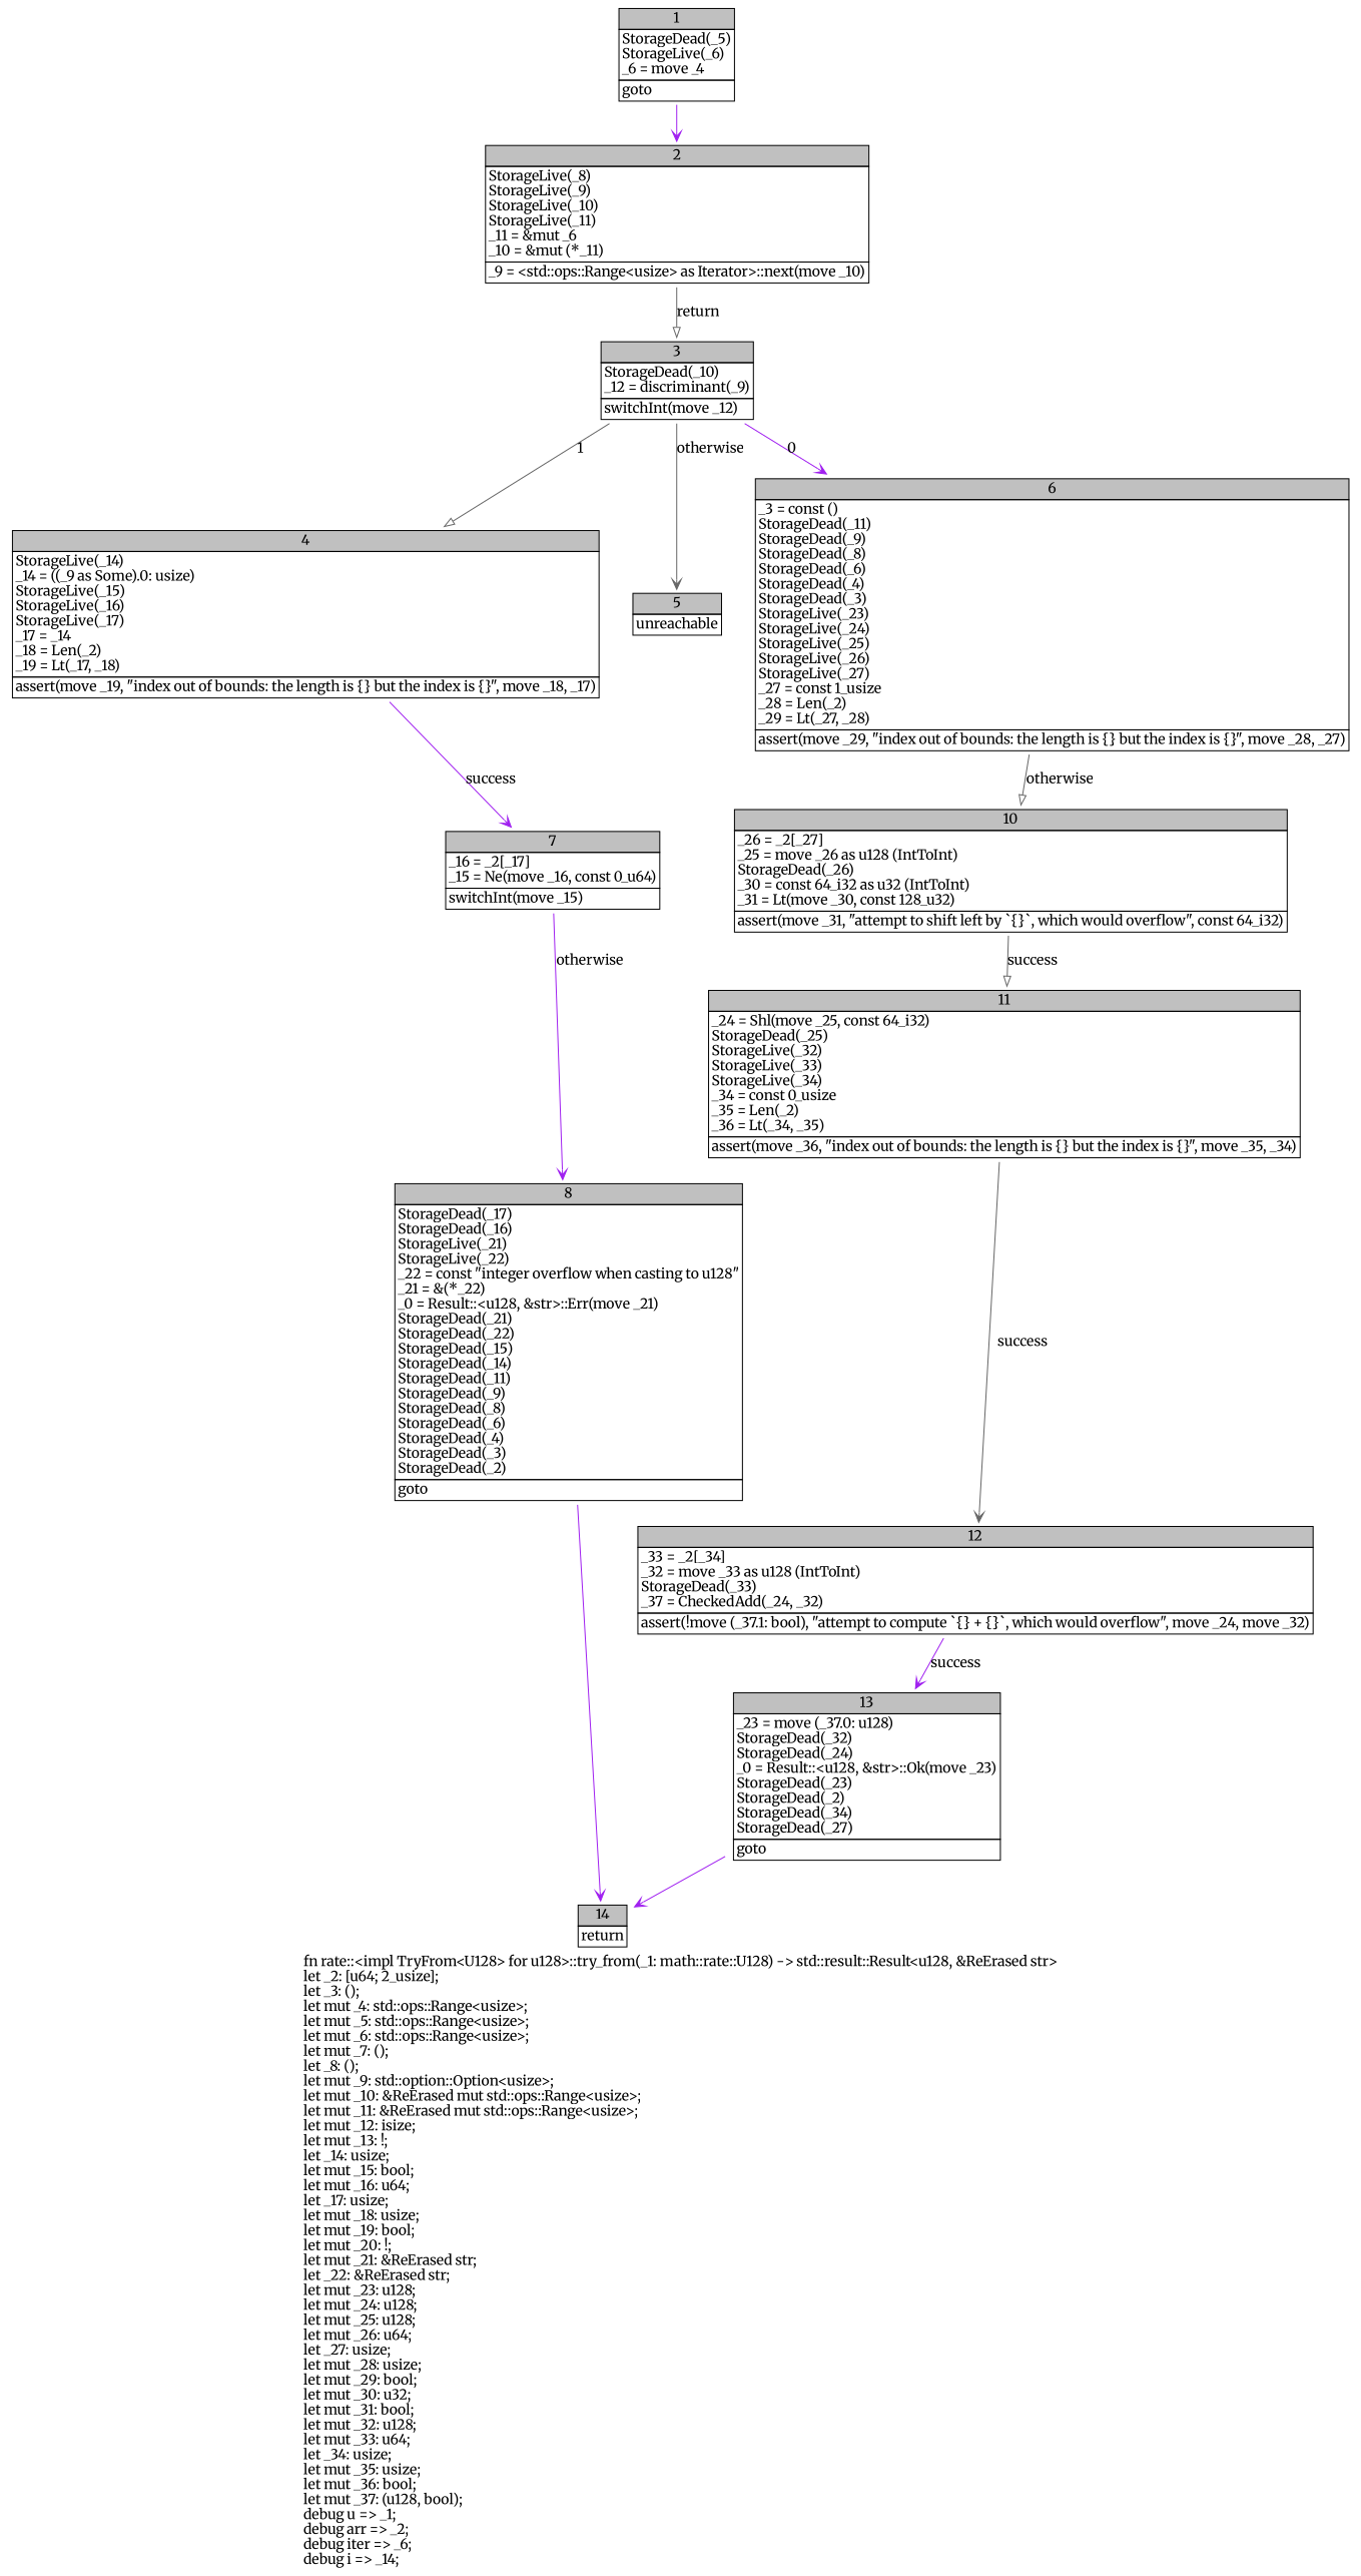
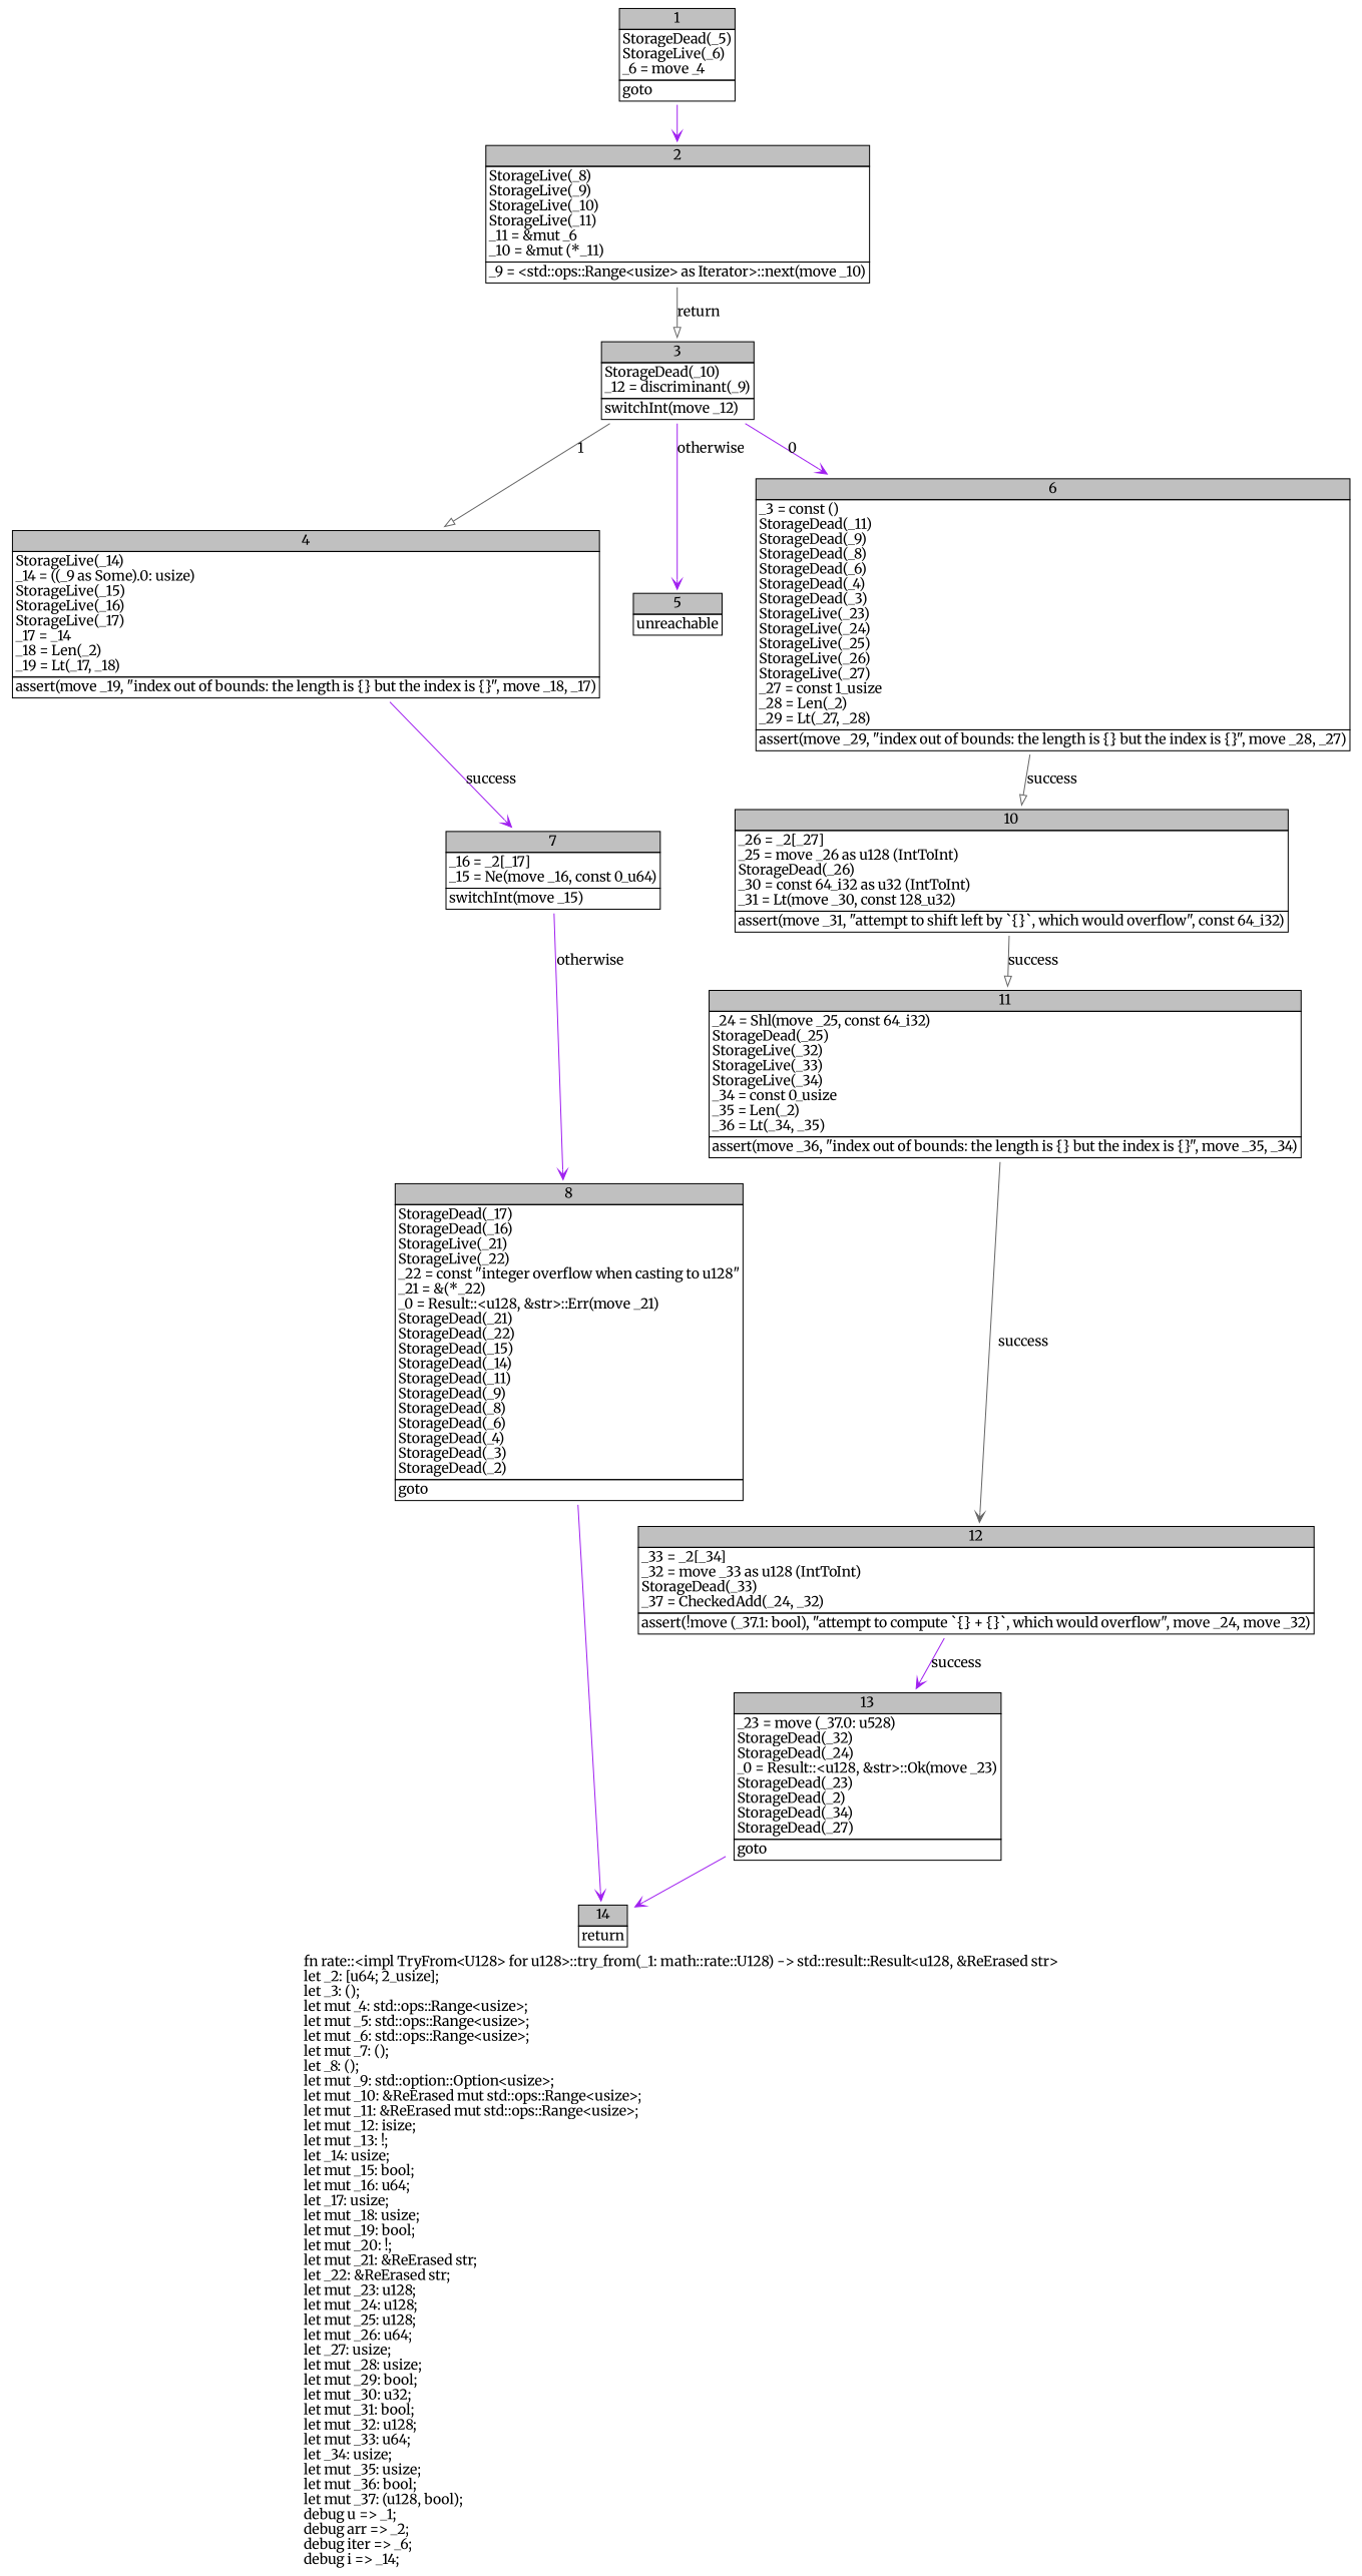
  digraph {
    fontname=Merriweather
    label=<fn rate::&lt;impl TryFrom&lt;U128&gt; for u128&gt;::try_from(_1: math::rate::U128) -&gt; std::result::Result&lt;u128, &amp;ReErased str&gt;<br align="left"/>let _2: [u64; 2_usize];<br align="left"/>let _3: ();<br align="left"/>let mut _4: std::ops::Range&lt;usize&gt;;<br align="left"/>let mut _5: std::ops::Range&lt;usize&gt;;<br align="left"/>let mut _6: std::ops::Range&lt;usize&gt;;<br align="left"/>let mut _7: ();<br align="left"/>let _8: ();<br align="left"/>let mut _9: std::option::Option&lt;usize&gt;;<br align="left"/>let mut _10: &amp;ReErased mut std::ops::Range&lt;usize&gt;;<br align="left"/>let mut _11: &amp;ReErased mut std::ops::Range&lt;usize&gt;;<br align="left"/>let mut _12: isize;<br align="left"/>let mut _13: !;<br align="left"/>let _14: usize;<br align="left"/>let mut _15: bool;<br align="left"/>let mut _16: u64;<br align="left"/>let _17: usize;<br align="left"/>let mut _18: usize;<br align="left"/>let mut _19: bool;<br align="left"/>let mut _20: !;<br align="left"/>let mut _21: &amp;ReErased str;<br align="left"/>let _22: &amp;ReErased str;<br align="left"/>let mut _23: u128;<br align="left"/>let mut _24: u128;<br align="left"/>let mut _25: u128;<br align="left"/>let mut _26: u64;<br align="left"/>let _27: usize;<br align="left"/>let mut _28: usize;<br align="left"/>let mut _29: bool;<br align="left"/>let mut _30: u32;<br align="left"/>let mut _31: bool;<br align="left"/>let mut _32: u128;<br align="left"/>let mut _33: u64;<br align="left"/>let _34: usize;<br align="left"/>let mut _35: usize;<br align="left"/>let mut _36: bool;<br align="left"/>let mut _37: (u128, bool);<br align="left"/>debug u =&gt; _1;<br align="left"/>debug arr =&gt; _2;<br align="left"/>debug iter =&gt; _6;<br align="left"/>debug i =&gt; _14;<br align="left"/>>
    node [fontname=Merriweather shape=none]
    edge [arrowhead=vee color=purple fontname=Merriweather]
    n1 [label=<<table border="0" cellborder="1" cellspacing="0"><tr><td bgcolor="gray" align="center" colspan="1">1</td></tr><tr><td align="left" balign="left">StorageDead(_5)<br/>StorageLive(_6)<br/>_6 = move _4<br/></td></tr><tr><td align="left">goto</td></tr></table>>]
    n2 [label=<<table border="0" cellborder="1" cellspacing="0"><tr><td bgcolor="gray" align="center" colspan="1">2</td></tr><tr><td align="left" balign="left">StorageLive(_8)<br/>StorageLive(_9)<br/>StorageLive(_10)<br/>StorageLive(_11)<br/>_11 = &amp;mut _6<br/>_10 = &amp;mut (*_11)<br/></td></tr><tr><td align="left">_9 = &lt;std::ops::Range&lt;usize&gt; as Iterator&gt;::next(move _10)</td></tr></table>>]
    n3 [label=<<table border="0" cellborder="1" cellspacing="0"><tr><td bgcolor="gray" align="center" colspan="1">3</td></tr><tr><td align="left" balign="left">StorageDead(_10)<br/>_12 = discriminant(_9)<br/></td></tr><tr><td align="left">switchInt(move _12)</td></tr></table>>]
    n4 [label=<<table border="0" cellborder="1" cellspacing="0"><tr><td bgcolor="gray" align="center" colspan="1">4</td></tr><tr><td align="left" balign="left">StorageLive(_14)<br/>_14 = ((_9 as Some).0: usize)<br/>StorageLive(_15)<br/>StorageLive(_16)<br/>StorageLive(_17)<br/>_17 = _14<br/>_18 = Len(_2)<br/>_19 = Lt(_17, _18)<br/></td></tr><tr><td align="left">assert(move _19, &quot;index out of bounds: the length is {} but the index is {}&quot;, move _18, _17)</td></tr></table>>]
    n5 [label=<<table border="0" cellborder="1" cellspacing="0"><tr><td bgcolor="gray" align="center" colspan="1">5</td></tr><tr><td align="left">unreachable</td></tr></table>>]
    n6 [label=<<table border="0" cellborder="1" cellspacing="0"><tr><td bgcolor="gray" align="center" colspan="1">6</td></tr><tr><td align="left" balign="left">_3 = const ()<br/>StorageDead(_11)<br/>StorageDead(_9)<br/>StorageDead(_8)<br/>StorageDead(_6)<br/>StorageDead(_4)<br/>StorageDead(_3)<br/>StorageLive(_23)<br/>StorageLive(_24)<br/>StorageLive(_25)<br/>StorageLive(_26)<br/>StorageLive(_27)<br/>_27 = const 1_usize<br/>_28 = Len(_2)<br/>_29 = Lt(_27, _28)<br/></td></tr><tr><td align="left">assert(move _29, &quot;index out of bounds: the length is {} but the index is {}&quot;, move _28, _27)</td></tr></table>>]
    n7 [label=<<table border="0" cellborder="1" cellspacing="0"><tr><td bgcolor="gray" align="center" colspan="1">7</td></tr><tr><td align="left" balign="left">_16 = _2[_17]<br/>_15 = Ne(move _16, const 0_u64)<br/></td></tr><tr><td align="left">switchInt(move _15)</td></tr></table>>]
    n8 [label=<<table border="0" cellborder="1" cellspacing="0"><tr><td bgcolor="gray" align="center" colspan="1">10</td></tr><tr><td align="left" balign="left">_26 = _2[_27]<br/>_25 = move _26 as u128 (IntToInt)<br/>StorageDead(_26)<br/>_30 = const 64_i32 as u32 (IntToInt)<br/>_31 = Lt(move _30, const 128_u32)<br/></td></tr><tr><td align="left">assert(move _31, &quot;attempt to shift left by `{}`, which would overflow&quot;, const 64_i32)</td></tr></table>>]
    n9 [label=<<table border="0" cellborder="1" cellspacing="0"><tr><td bgcolor="gray" align="center" colspan="1">8</td></tr><tr><td align="left" balign="left">StorageDead(_17)<br/>StorageDead(_16)<br/>StorageLive(_21)<br/>StorageLive(_22)<br/>_22 = const &quot;integer overflow when casting to u128&quot;<br/>_21 = &amp;(*_22)<br/>_0 = Result::&lt;u128, &amp;str&gt;::Err(move _21)<br/>StorageDead(_21)<br/>StorageDead(_22)<br/>StorageDead(_15)<br/>StorageDead(_14)<br/>StorageDead(_11)<br/>StorageDead(_9)<br/>StorageDead(_8)<br/>StorageDead(_6)<br/>StorageDead(_4)<br/>StorageDead(_3)<br/>StorageDead(_2)<br/></td></tr><tr><td align="left">goto</td></tr></table>>]
    n10 [label=<<table border="0" cellborder="1" cellspacing="0"><tr><td bgcolor="gray" align="center" colspan="1">11</td></tr><tr><td align="left" balign="left">_24 = Shl(move _25, const 64_i32)<br/>StorageDead(_25)<br/>StorageLive(_32)<br/>StorageLive(_33)<br/>StorageLive(_34)<br/>_34 = const 0_usize<br/>_35 = Len(_2)<br/>_36 = Lt(_34, _35)<br/></td></tr><tr><td align="left">assert(move _36, &quot;index out of bounds: the length is {} but the index is {}&quot;, move _35, _34)</td></tr></table>>]
    n11 [label=<<table border="0" cellborder="1" cellspacing="0"><tr><td bgcolor="gray" align="center" colspan="1">14</td></tr><tr><td align="left">return</td></tr></table>>]
    n12 [label=<<table border="0" cellborder="1" cellspacing="0"><tr><td bgcolor="gray" align="center" colspan="1">12</td></tr><tr><td align="left" balign="left">_33 = _2[_34]<br/>_32 = move _33 as u128 (IntToInt)<br/>StorageDead(_33)<br/>_37 = CheckedAdd(_24, _32)<br/></td></tr><tr><td align="left">assert(!move (_37.1: bool), &quot;attempt to compute `{} + {}`, which would overflow&quot;, move _24, move _32)</td></tr></table>>]
-   n13 [label=<<table border="0" cellborder="1" cellspacing="0"><tr><td bgcolor="gray" align="center" colspan="1">13</td></tr><tr><td align="left" balign="left">_23 = move (_37.0: u128)<br/>StorageDead(_32)<br/>StorageDead(_24)<br/>_0 = Result::&lt;u128, &amp;str&gt;::Ok(move _23)<br/>StorageDead(_23)<br/>StorageDead(_2)<br/>StorageDead(_34)<br/>StorageDead(_27)<br/></td></tr><tr><td align="left">goto</td></tr></table>>]
+   n13 [label=<<table border="0" cellborder="1" cellspacing="0"><tr><td bgcolor="gray" align="center" colspan="1">13</td></tr><tr><td align="left" balign="left">_23 = move (_37.0: u528)<br/>StorageDead(_32)<br/>StorageDead(_24)<br/>_0 = Result::&lt;u128, &amp;str&gt;::Ok(move _23)<br/>StorageDead(_23)<br/>StorageDead(_2)<br/>StorageDead(_34)<br/>StorageDead(_27)<br/></td></tr><tr><td align="left">goto</td></tr></table>>]
    n1 -> n2
    n2 -> n3 [arrowhead=onormal color=gray40 label=return]
    n3 -> n4 [arrowhead=onormal color=gray40 label=1]
-   n3 -> n5 [color=gray40 label=otherwise]
+   n3 -> n5 [label=otherwise]
    n3 -> n6 [label=0]
    n4 -> n7 [label=success]
-   n6 -> n8 [arrowhead=onormal color=gray40 label=otherwise]
+   n6 -> n8 [arrowhead=onormal color=gray40 label=success]
    n7 -> n9 [label=otherwise]
    n8 -> n10 [arrowhead=onormal color=gray40 label=success]
    n9 -> n11
    n10 -> n12 [color=gray40 label=success]
    n12 -> n13 [label=success]
    n13 -> n11
  }
